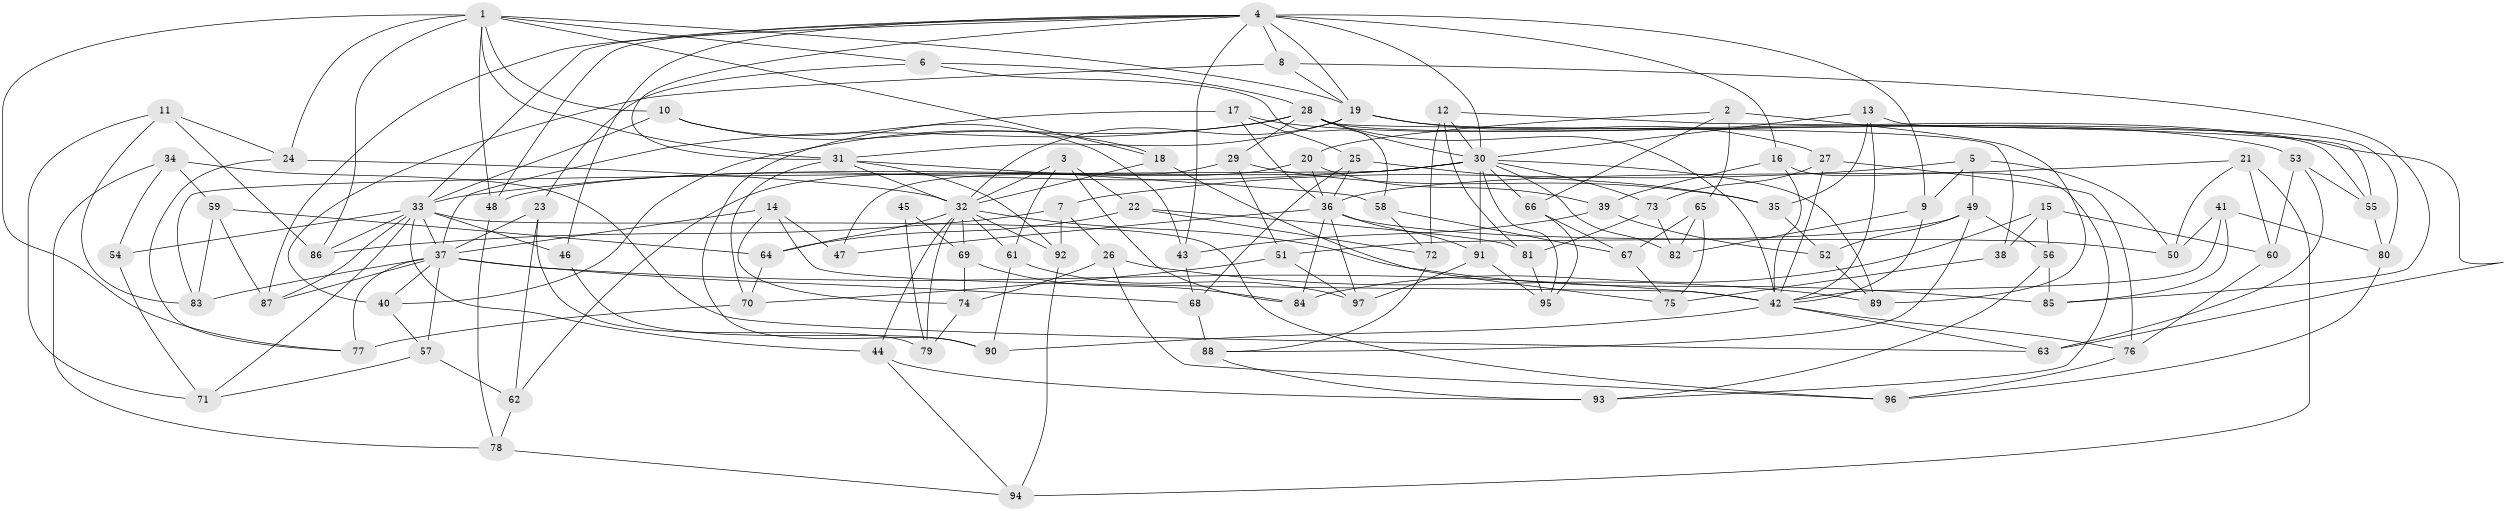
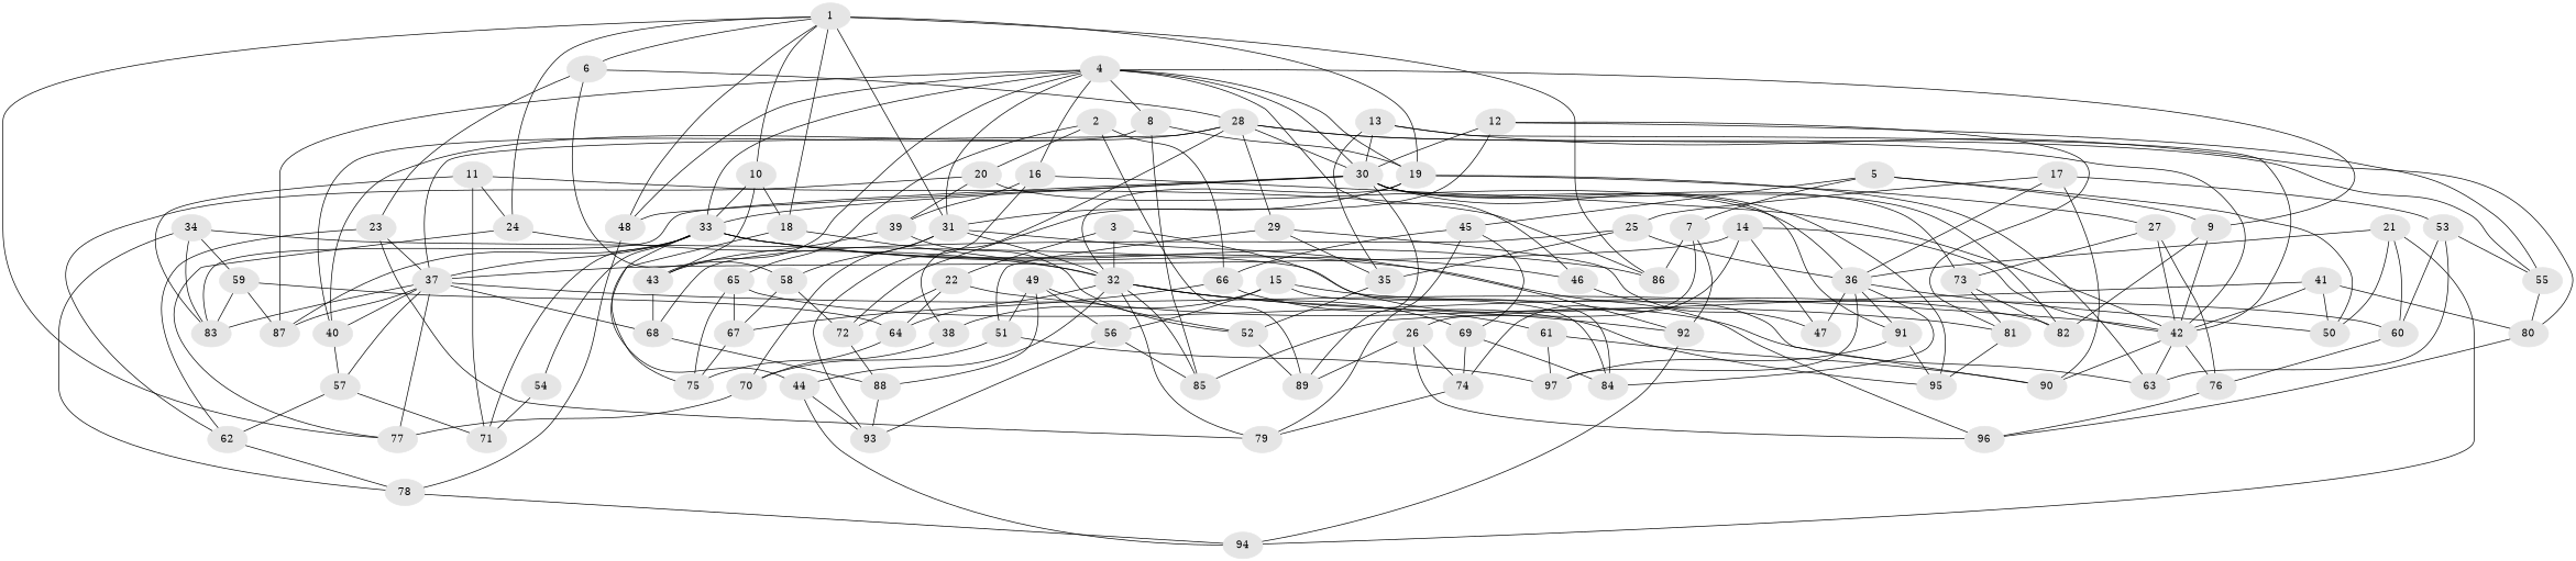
  graph {
    node [color=gray90 style=filled]
    edge [weight=1.0]
    1
    6
    10
    18
    19
    24
    31
    48
    77
    86
    23
    28
    58
    33
    43
    32
    75
    27
    63
    92
    70
    78
    2
    20
    65
    66
    89
    39
    36
    62
    82
    67
    95
    3
    22
    61
    84
    72
    81
    64
    85
    79
    44
    69
    90
    97
    4
    8
    9
    16
    30
    46
    87
    40
    42
    93
    83
    73
    91
    71
    37
    96
    54
    68
    5
    7
    45
    50
    26
    55
    38
    29
    74
    94
    57
    76
    11
    12
    80
    88
    13
    35
    52
    14
    47
    15
    56
    60
    17
    25
    53
    21
    51
    34
    59
    41
    49
    1 -- 6
    1 -- 10
    1 -- 18
    1 -- 19 [weight=3.0]
    1 -- 24
    1 -- 31 [weight=2.0]
    1 -- 48
    1 -- 77
    1 -- 86
    6 -- 23
    6 -- 28
    6 -- 58
    10 -- 18
    10 -- 33
    10 -- 43
    18 -- 32
    18 -- 75
    19 -- 31
    19 -- 32
    19 -- 27
    19 -- 63
    24 -- 77
    24 -- 32
    31 -- 58
    31 -- 32
    31 -- 92
    31 -- 70
    48 -- 78
    23 -- 62
    23 -- 79
    23 -- 37
    28 -- 30
    28 -- 40
    28 -- 42 [weight=2.0]
    28 -- 37 [weight=2.0]
    28 -- 55
    28 -- 38
    28 -- 29
    58 -- 67
    58 -- 72
    33 -- 86
    33 -- 44
    33 -- 46 [weight=2.0]
    33 -- 87
    33 -- 71
    33 -- 37
    33 -- 96
    33 -- 54
    43 -- 68
    32 -- 92
    32 -- 61
    32 -- 64
    32 -- 85
    32 -- 79
    32 -- 44
    32 -- 69
    27 -- 42
    27 -- 73
    27 -- 76
    92 -- 94
    70 -- 77
    78 -- 94
    2 -- 20
    2 -- 65
    2 -- 66
    2 -- 89
    20 -- 39
    20 -- 36
    20 -- 62
    65 -- 75
    65 -- 82
    65 -- 67
    66 -- 67
    66 -- 95
    39 -- 43
    39 -- 52
    36 -- 84
    36 -- 97
    36 -- 91
    36 -- 50
    36 -- 47 [weight=2.0]
    62 -- 78
    67 -- 75
    3 -- 32
    3 -- 22
-   3 -- 61
    3 -- 84
    22 -- 72
    22 -- 81
    22 -- 64
    61 -- 90
    61 -- 97
    72 -- 88
    81 -- 95
    64 -- 70
    44 -- 93
    44 -- 94
    69 -- 84
    69 -- 74
    4 -- 19 [weight=2.0]
    4 -- 31
    4 -- 48
    4 -- 33
    4 -- 43
    4 -- 8
    4 -- 9
    4 -- 16
    4 -- 30
    4 -- 46
    4 -- 87
    8 -- 19
    8 -- 85
    8 -- 40
    9 -- 82
    9 -- 42
    16 -- 39
    16 -- 42
    16 -- 93
    30 -- 48
    30 -- 33
    30 -- 89
    30 -- 82
    30 -- 95
    30 -- 83
    30 -- 73
    30 -- 91
    46 -- 90
    40 -- 57
    42 -- 63
    42 -- 90
    42 -- 76
    73 -- 82
    73 -- 81
    91 -- 95
    91 -- 97
    37 -- 77
    37 -- 87
    37 -- 40
    37 -- 42
    37 -- 83
    37 -- 68
    37 -- 57
    54 -- 71
    68 -- 88
    5 -- 9
    5 -- 7
-   5 -- 49
+   5 -- 45
    5 -- 50
    7 -- 86
    7 -- 92
    7 -- 26
-   30 -- 66
+   45 -- 66
    45 -- 79
    45 -- 69
    26 -- 89
    26 -- 96
    26 -- 74
    55 -- 80
    38 -- 75
    29 -- 35
    29 -- 47
    29 -- 51
    74 -- 79
    57 -- 62
    57 -- 71
    76 -- 96
    11 -- 24
    11 -- 86
    11 -- 83
    11 -- 71
    12 -- 72
    12 -- 81
    12 -- 30
    12 -- 55
    80 -- 96
    88 -- 93
    13 -- 30
    13 -- 42
    13 -- 80
    13 -- 35
    35 -- 52
    52 -- 89
    14 -- 42
    14 -- 37
    14 -- 74
    14 -- 47
    15 -- 84
    15 -- 38
    15 -- 56
    15 -- 60
    56 -- 85
    56 -- 93
    60 -- 76
    17 -- 36
    17 -- 90
    17 -- 25
    17 -- 53
    25 -- 36
    25 -- 68
    25 -- 35
    53 -- 63
    53 -- 55
    53 -- 60
    21 -- 36
    21 -- 50
    21 -- 94
    21 -- 60
    51 -- 70
    51 -- 97
    34 -- 63
    34 -- 78
-   34 -- 54
+   34 -- 83
    34 -- 59
    59 -- 64
    59 -- 87
    59 -- 83
    41 -- 85
    41 -- 42
    41 -- 50
    41 -- 80
    49 -- 88
    49 -- 52
    49 -- 56
    49 -- 51
  }
